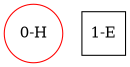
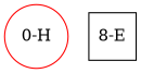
  graph {
    n1 [color=red label="0-H" shape=circle]
-   n2 [color=black label="1-E" shape=square]
+   n2 [color=black label="8-E" shape=square]
  }
